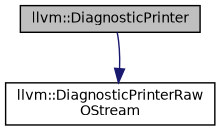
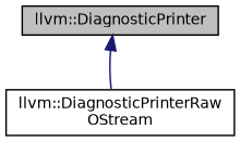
  digraph {
    node [color=black fontname=Helvetica fontsize=10 shape=box]
    n1 [fillcolor=grey75 fontcolor=black height=0.2 label="llvm::DiagnosticPrinter" style=filled width=0.4]
    n2 [height=0.2 label="llvm::DiagnosticPrinterRaw\lOStream" width=0.4]
-   n2 -> n1 [color=midnightblue dir=back fontname=Helvetica fontsize=10 labelfontname=Helvetica labelfontsize=10 style=solid]
+   n1 -> n2 [color=midnightblue dir=back fontname=Helvetica fontsize=10 labelfontname=Helvetica labelfontsize=10 style=solid]
  }
